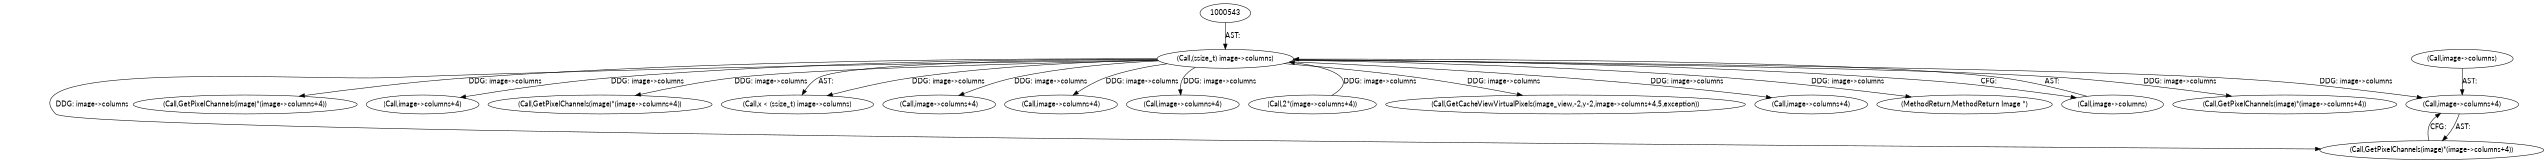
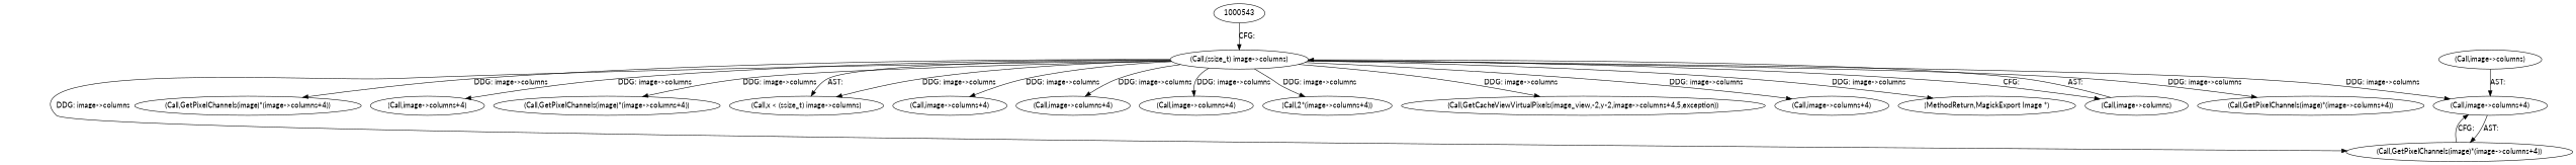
  digraph {
    fontname=Lato
    node [fontname=Lato]
    edge [fontname=Lato]
    n1 [label="(Call,image->columns+4)"]
    n2 [label="(Call,GetPixelChannels(image)*(image->columns+4))"]
    n3 [label="(Call,(ssize_t) image->columns)"]
    n4 [label="(Call,GetPixelChannels(image)*(image->columns+4))"]
    n5 [label="(Call,image->columns+4)"]
    n6 [label="(Call,GetPixelChannels(image)*(image->columns+4))"]
    n7 [label="(Call,x < (ssize_t) image->columns)"]
    n8 [label="(Call,image->columns+4)"]
    n9 [label="(Call,image->columns+4)"]
    n10 [label="(Call,image->columns+4)"]
    n11 [label="(Call,2*(image->columns+4))"]
    n12 [label="(Call,GetCacheViewVirtualPixels(image_view,-2,y-2,image->columns+4,5,exception))"]
    n13 [label="(Call,image->columns+4)"]
-   n14 [label="(MethodReturn,MethodReturn Image *)"]
+   n14 [label="(MethodReturn,MagickExport Image *)"]
    n15 [label="(Call,image->columns)"]
    n16 [label="(Call,GetPixelChannels(image)*(image->columns+4))"]
    n17 [label="(Call,image->columns)"]
    1000543
    n1 -> n2 [label="AST: "]
    n2 -> n1 [label="CFG: "]
    n3 -> n1 [label="DDG: image->columns"]
    n3 -> n2 [label="DDG: image->columns"]
    n3 -> n4 [label="DDG: image->columns"]
    n3 -> n5 [label="DDG: image->columns"]
    n3 -> n6 [label="DDG: image->columns"]
    n3 -> n7 [label="AST: "]
    n3 -> n7 [label="DDG: image->columns"]
    n3 -> n8 [label="DDG: image->columns"]
    n3 -> n9 [label="DDG: image->columns"]
    n3 -> n10 [label="DDG: image->columns"]
-   n11 -> n3 [label="DDG: image->columns"]
+   n3 -> n11 [label="DDG: image->columns"]
    n3 -> n12 [label="DDG: image->columns"]
    n3 -> n13 [label="DDG: image->columns"]
    n3 -> n14 [label="DDG: image->columns"]
    n3 -> n15 [label="CFG: "]
    n3 -> n16 [label="DDG: image->columns"]
    n15 -> n3 [label="AST: "]
    n17 -> n1 [label="AST: "]
-   1000543 -> n3 [label="AST: "]
+   1000543 -> n3 [label="CFG: "]
  }
